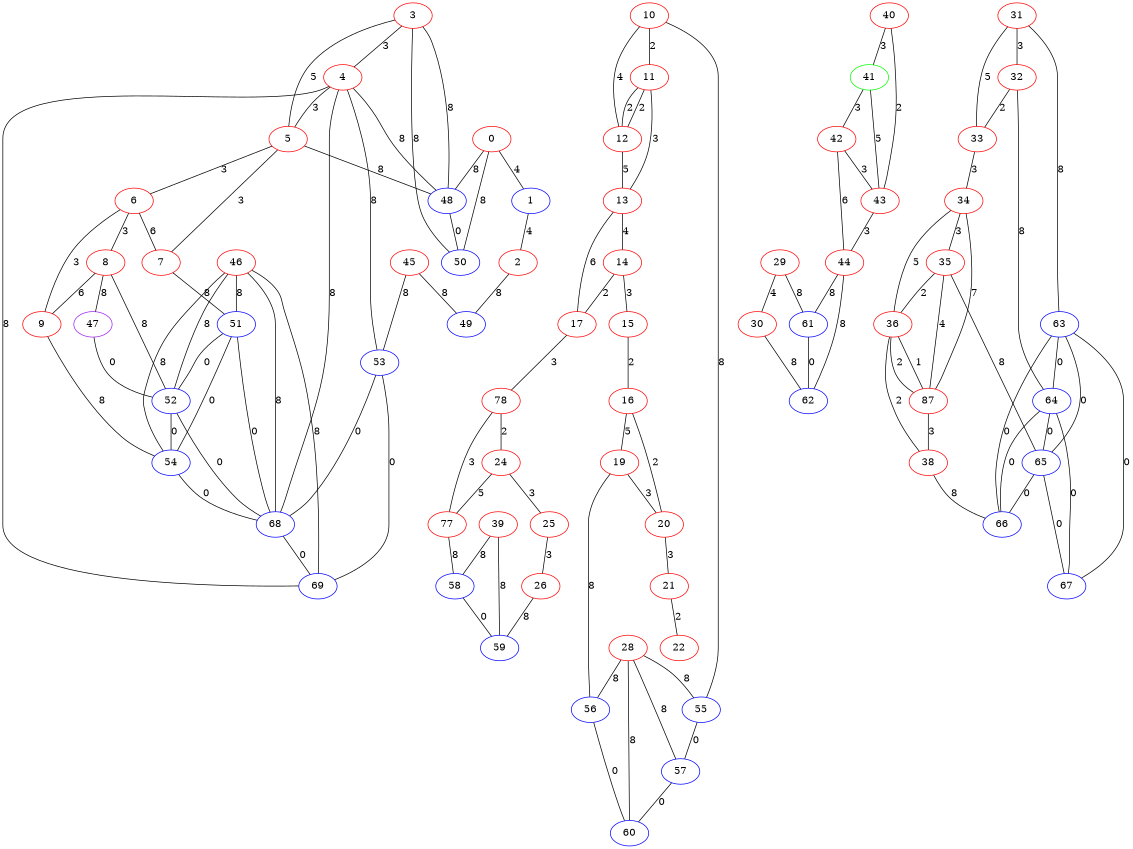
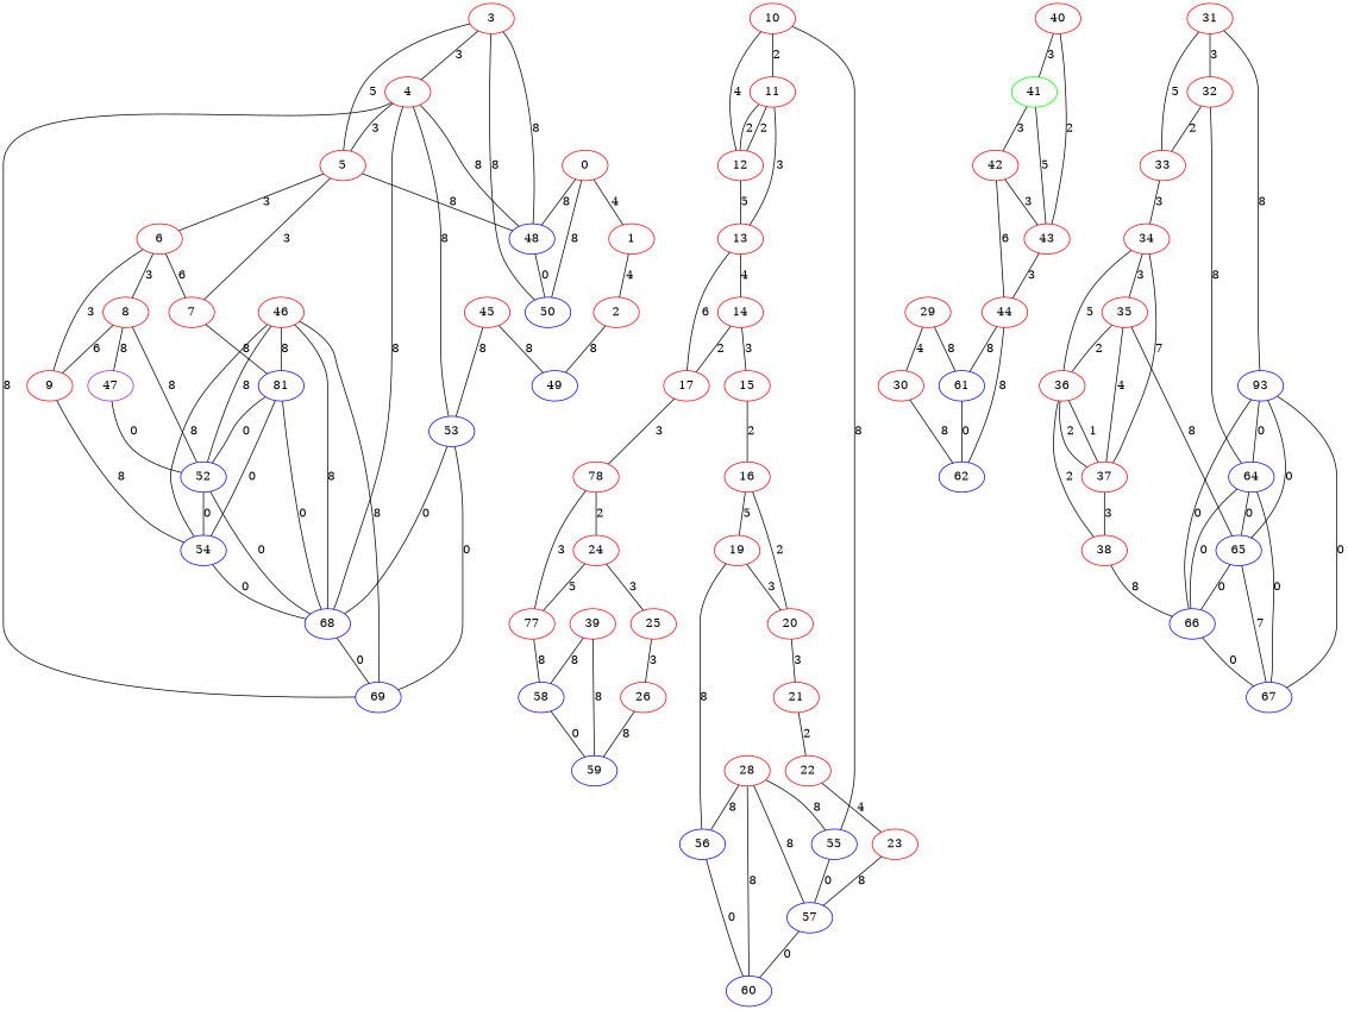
  graph {
    node [color=red weight=1]
    0
-   1 [color=blue]
+   1
    48 [color=blue weight=3]
    50 [color=blue weight=3]
    2
    49 [color=blue weight=3]
    3
    4
    5
    53 [color=blue weight=3]
    68 [color=blue weight=3]
    69 [color=blue weight=3]
    6
    7
    8
    9
-   51 [color=blue weight=3]
+   51 [color=blue weight=3 label=81]
    47 [color=purple weight=4]
    52 [color=blue weight=3]
    54 [color=blue weight=3]
    10
    11
    12
    55 [color=blue weight=3]
    13
    57 [color=blue weight=3]
    14
    17
    15
    n30 [label=78]
    16
    19
    20
    56 [color=blue weight=3]
    21
    24
    n37 [label=77]
    25
    58 [color=blue weight=3]
    60 [color=blue weight=3]
    22
+   23
    26
    59 [color=blue weight=3]
    28
    29
    30
    61 [color=blue weight=3]
    62 [color=blue weight=3]
    31
    32
    33
-   63 [color=blue weight=3]
+   63 [color=blue weight=3 label=93]
    64 [color=blue weight=3]
    34
    65 [color=blue weight=3]
    66 [color=blue weight=3]
    67 [color=blue weight=3]
    35
    36
-   37 [label=87]
+   37
    38
    39
    41 [color=green weight=2]
    40
    43
    42
    44
    45
    46
    0 -- 1 [label=4]
    0 -- 48 [label=8]
    0 -- 50 [label=8]
    1 -- 2 [label=4]
    48 -- 50 [label=0]
    2 -- 49 [label=8]
    3 -- 48 [label=8]
    3 -- 50 [label=8]
    3 -- 4 [label=3]
    3 -- 5 [label=5]
    4 -- 48 [label=8]
    4 -- 5 [label=3]
    4 -- 53 [label=8]
    4 -- 68 [label=8]
    4 -- 69 [label=8]
    5 -- 48 [label=8]
    5 -- 6 [label=3]
    5 -- 7 [label=3]
    53 -- 68 [label=0]
    53 -- 69 [label=0]
    68 -- 69 [label=0]
    6 -- 7 [label=6]
    6 -- 8 [label=3]
    6 -- 9 [label=3]
    7 -- 51 [label=8]
    8 -- 9 [label=6]
    8 -- 47 [label=8]
    8 -- 52 [label=8]
    9 -- 54 [label=8]
    51 -- 68 [label=0]
    51 -- 52 [label=0]
    51 -- 54 [label=0]
    47 -- 52 [label=0]
    52 -- 68 [label=0]
    52 -- 54 [label=0]
    54 -- 68 [label=0]
    10 -- 11 [label=2]
    10 -- 12 [label=4]
    10 -- 55 [label=8]
    11 -- 12 [label=2]
    11 -- 12 [label=2]
    11 -- 13 [label=3]
    12 -- 13 [label=5]
    55 -- 57 [label=0]
    13 -- 14 [label=4]
    13 -- 17 [label=6]
    57 -- 60 [label=0]
    14 -- 17 [label=2]
    14 -- 15 [label=3]
    17 -- n30 [label=3]
    15 -- 16 [label=2]
    n30 -- 24 [label=2]
    n30 -- n37 [label=3]
    16 -- 19 [label=5]
    16 -- 20 [label=2]
    19 -- 20 [label=3]
    19 -- 56 [label=8]
    20 -- 21 [label=3]
    56 -- 60 [label=0]
    21 -- 22 [label=2]
    24 -- n37 [label=5]
    24 -- 25 [label=3]
    n37 -- 58 [label=8]
    25 -- 26 [label=3]
    58 -- 59 [label=0]
+   22 -- 23 [label=4]
+   23 -- 57 [label=8]
    26 -- 59 [label=8]
    28 -- 55 [label=8]
    28 -- 57 [label=8]
    28 -- 56 [label=8]
    28 -- 60 [label=8]
    29 -- 30 [label=4]
    29 -- 61 [label=8]
    30 -- 62 [label=8]
    61 -- 62 [label=0]
    31 -- 32 [label=3]
    31 -- 33 [label=5]
    31 -- 63 [label=8]
    32 -- 33 [label=2]
    32 -- 64 [label=8]
    33 -- 34 [label=3]
    63 -- 64 [label=0]
    63 -- 65 [label=0]
    63 -- 66 [label=0]
    63 -- 67 [label=0]
    64 -- 65 [label=0]
    64 -- 66 [label=0]
    64 -- 67 [label=0]
    34 -- 35 [label=3]
    34 -- 36 [label=5]
    34 -- 37 [label=7]
    65 -- 66 [label=0]
-   65 -- 67 [label=0]
+   65 -- 67 [label=7]
+   66 -- 67 [label=0]
    35 -- 65 [label=8]
    35 -- 36 [label=2]
    35 -- 37 [label=4]
    36 -- 37 [label=1]
    36 -- 37 [label=2]
    36 -- 38 [label=2]
    37 -- 38 [label=3]
    38 -- 66 [label=8]
    39 -- 58 [label=8]
    39 -- 59 [label=8]
    41 -- 43 [label=5]
    41 -- 42 [label=3]
    40 -- 41 [label=3]
    40 -- 43 [label=2]
    43 -- 44 [label=3]
    42 -- 43 [label=3]
    42 -- 44 [label=6]
    44 -- 61 [label=8]
    44 -- 62 [label=8]
    45 -- 49 [label=8]
    45 -- 53 [label=8]
    46 -- 68 [label=8]
    46 -- 69 [label=8]
    46 -- 51 [label=8]
    46 -- 52 [label=8]
    46 -- 54 [label=8]
  }
